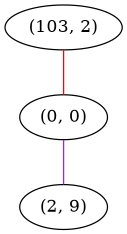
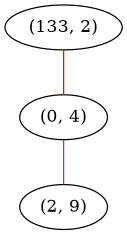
  graph {
-   "(0, 0)"
+   "(0, 0)" [label="(0, 4)"]
    "(2, 9)"
-   "(133, 2)" [label="(103, 2)"]
+   "(133, 2)"
    "(0, 0)" -- "(2, 9)" [color=purple weight=4]
    "(133, 2)" -- "(0, 0)" [color=red weight=1]
  }
